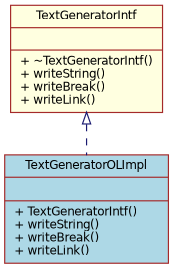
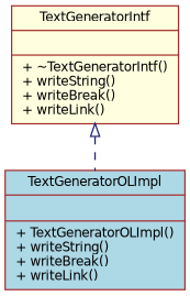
  digraph {
    node [color=brown fontname=Helvetica fontsize=10 shape=record style=filled]
-   n1 [fillcolor=lightblue fontcolor=black height=0.2 label="{TextGeneratorOLImpl\n||+ TextGeneratorIntf()\l+ writeString()\l+ writeBreak()\l+ writeLink()\l}" width=0.4]
+   n1 [fillcolor=lightblue fontcolor=black height=0.2 label="{TextGeneratorOLImpl\n||+ TextGeneratorOLImpl()\l+ writeString()\l+ writeBreak()\l+ writeLink()\l}" width=0.4]
    n2 [fillcolor=lightyellow height=0.2 label="{TextGeneratorIntf\n||+ ~TextGeneratorIntf()\l+ writeString()\l+ writeBreak()\l+ writeLink()\l}" width=0.4]
    n2 -> n1 [arrowtail=onormal color=midnightblue dir=back fontname=Helvetica fontsize=10 labelfontname=Helvetica labelfontsize=10 style=dashed]
  }
